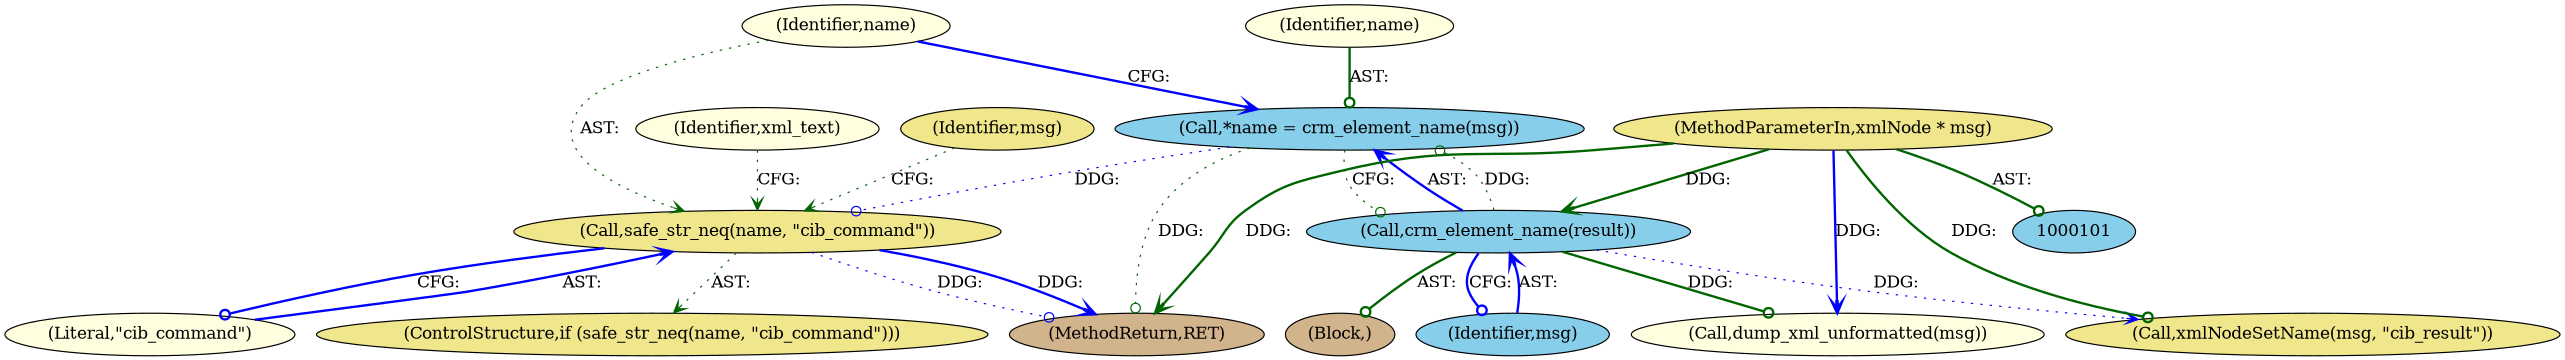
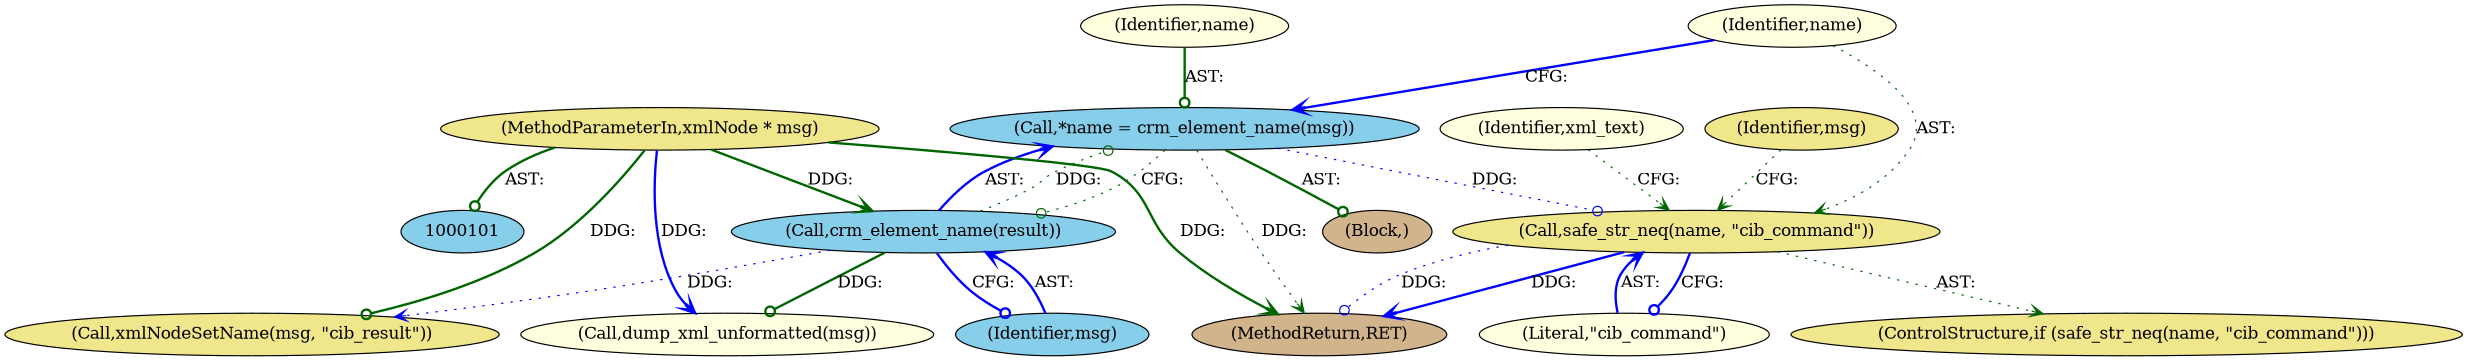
  digraph {
    node [fillcolor=khaki style=filled]
    edge [arrowhead=vee color=darkgreen style=bold]
    n1 [label="(Call,safe_str_neq(name, \"cib_command\"))"]
    n2 [fillcolor=lightyellow label="(Literal,\"cib_command\")"]
    n3 [label="(ControlStructure,if (safe_str_neq(name, \"cib_command\")))"]
    n4 [fillcolor=tan label="(MethodReturn,RET)"]
    n5 [fillcolor=skyblue label="(Call,*name = crm_element_name(msg))"]
    n6 [fillcolor=skyblue label="(Call,crm_element_name(result))"]
    n7 [fillcolor=tan label="(Block,)"]
    n8 [fillcolor=skyblue label="(Identifier,msg)"]
    n9 [fillcolor=lightyellow label="(Call,dump_xml_unformatted(msg))"]
    n10 [label="(Call,xmlNodeSetName(msg, \"cib_result\"))"]
    n11 [label="(MethodParameterIn,xmlNode * msg)"]
    1000101 [fillcolor=skyblue]
    n13 [fillcolor=lightyellow label="(Identifier,name)"]
    n14 [fillcolor=lightyellow label="(Identifier,xml_text)"]
    n15 [label="(Identifier,msg)"]
    n16 [fillcolor=lightyellow label="(Identifier,name)"]
    n1 -> n2 [arrowhead=odot color=blue label="CFG: "]
    n1 -> n3 [label="AST: " style=dotted]
    n1 -> n4 [arrowhead=odot color=blue label="DDG: " style=dotted]
    n1 -> n4 [color=blue label="DDG: "]
    n2 -> n1 [color=blue label="AST: "]
    n5 -> n1 [arrowhead=odot color=blue label="DDG: " style=dotted]
-   n5 -> n4 [arrowhead=odot label="DDG: " style=dotted]
+   n5 -> n4 [label="DDG: " style=dotted]
    n5 -> n6 [arrowhead=odot label="CFG: " style=dotted]
-   n6 -> n7 [arrowhead=odot label="AST: "]
+   n5 -> n7 [arrowhead=odot label="AST: "]
    n6 -> n5 [color=blue label="AST: "]
    n6 -> n5 [arrowhead=odot label="DDG: " style=dotted]
    n6 -> n8 [arrowhead=odot color=blue label="CFG: "]
    n6 -> n9 [arrowhead=odot label="DDG: "]
    n6 -> n10 [color=blue label="DDG: " style=dotted]
    n8 -> n6 [color=blue label="AST: "]
    n11 -> n4 [label="DDG: "]
    n11 -> n6 [label="DDG: "]
    n11 -> n9 [color=blue label="DDG: "]
    n11 -> n10 [arrowhead=odot label="DDG: "]
    n11 -> 1000101 [arrowhead=odot label="AST: "]
    n13 -> n1 [label="AST: " style=dotted]
    n13 -> n5 [color=blue label="CFG: "]
    n14 -> n1 [label="CFG: " style=dotted]
    n15 -> n1 [label="CFG: " style=dotted]
    n16 -> n5 [arrowhead=odot label="AST: "]
  }
